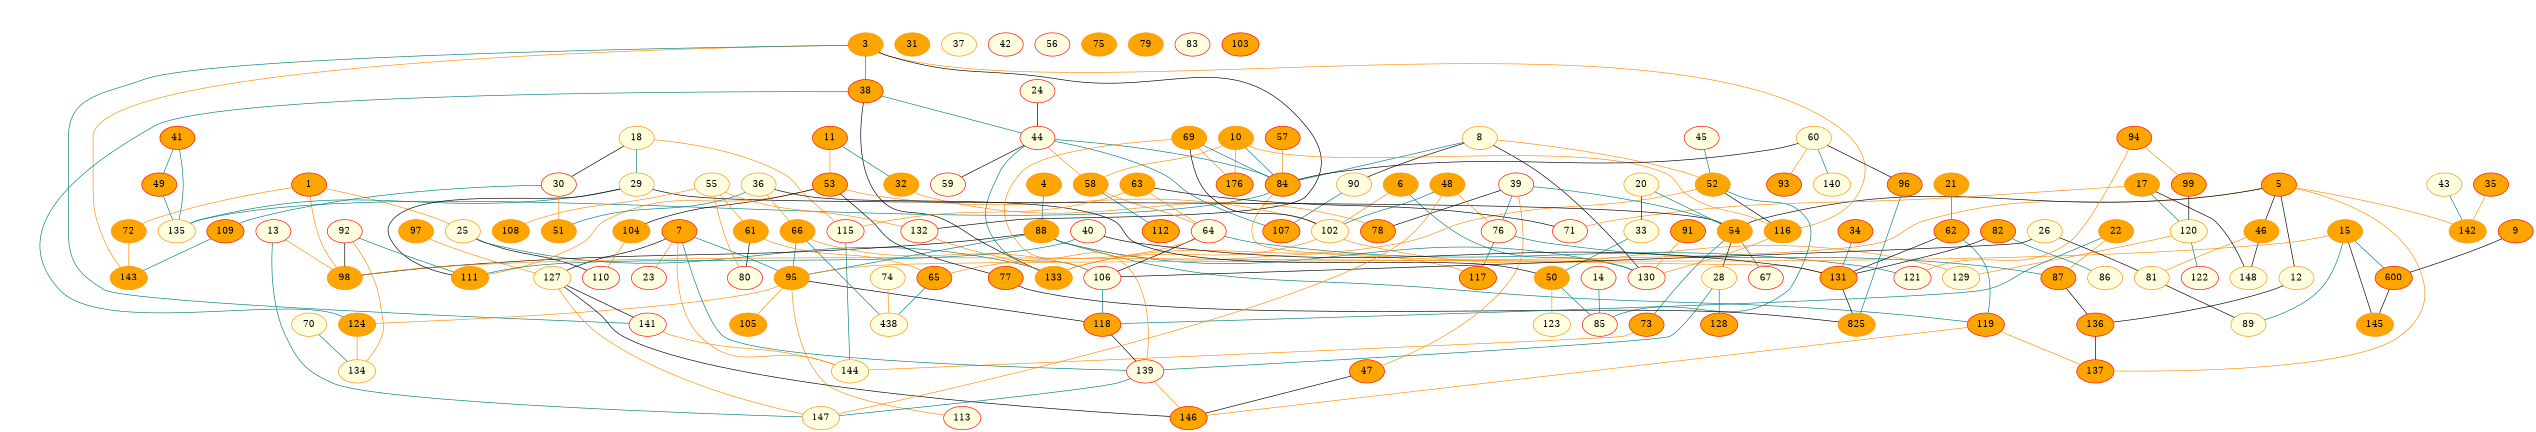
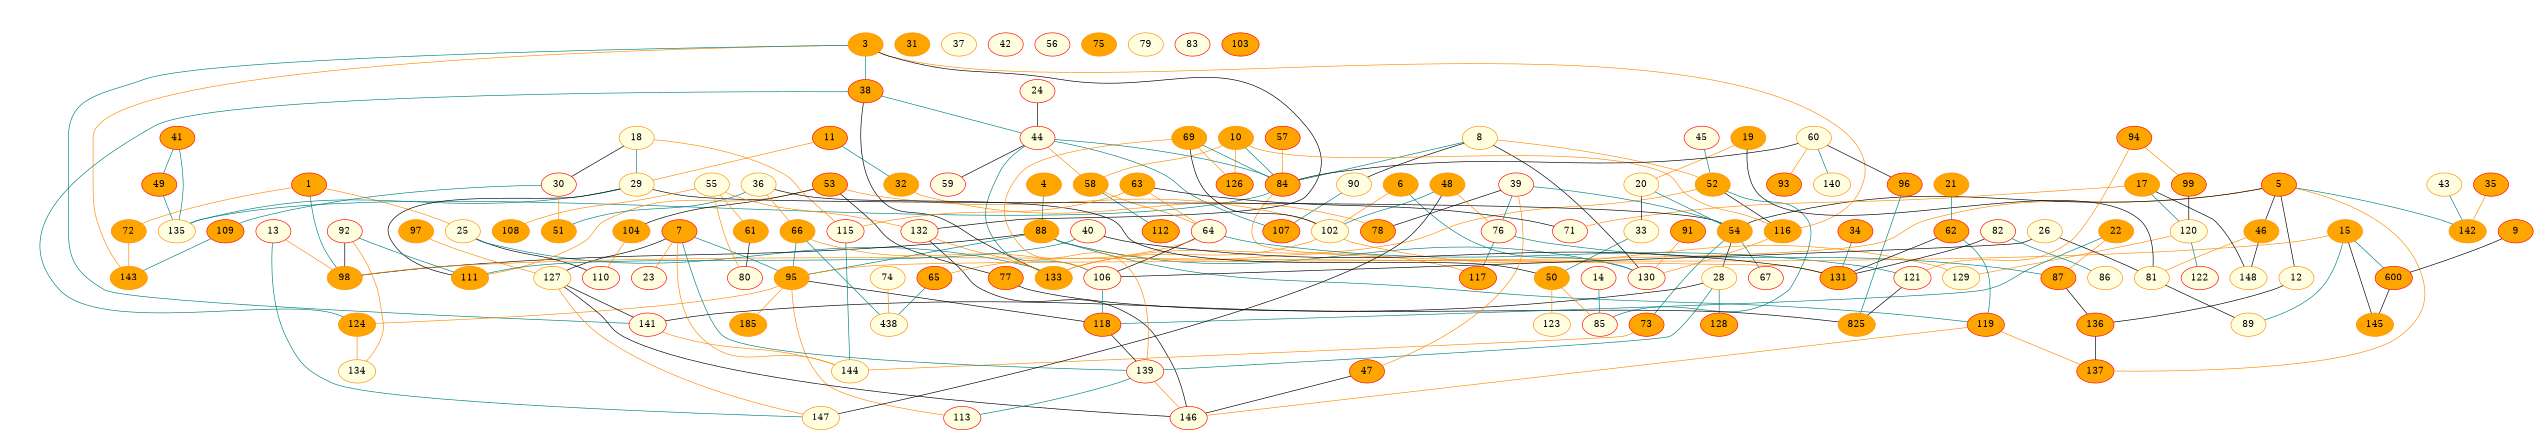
  graph {
    node [color=darkorange fillcolor=orange style=filled]
    edge [color=darkorange]
    25 [fillcolor=lightyellow]
    1 [color=red]
    72
    98
    110 [color=red fillcolor=lightyellow]
    133
    143
    4
    88
    76 [color=red fillcolor=lightyellow]
    87 [color=red]
    117 [color=red]
    3
    38 [color=red]
    116
    132 [color=red fillcolor=lightyellow]
    141 [color=red fillcolor=lightyellow]
    44 [color=red fillcolor=lightyellow]
    124
    130 [color=red fillcolor=lightyellow]
-   146 [color=red]
+   146 [color=red fillcolor=lightyellow]
    144 [fillcolor=lightyellow]
    95
    119 [color=red]
    12 [fillcolor=lightyellow]
    5 [color=red]
    46
    54
    137 [color=red]
    142
    136 [color=red]
    148 [fillcolor=lightyellow]
    81 [fillcolor=lightyellow]
    28 [fillcolor=lightyellow]
    67 [color=red fillcolor=lightyellow]
    73 [color=red]
    118 [color=red]
-   105
+   105 [label=185]
    113 [color=red fillcolor=lightyellow]
    6
    102 [fillcolor=lightyellow]
    129 [fillcolor=lightyellow]
    7 [color=red]
    23 [color=red fillcolor=lightyellow]
    127 [fillcolor=lightyellow]
    139 [color=red fillcolor=lightyellow]
    147 [fillcolor=lightyellow]
    8 [fillcolor=lightyellow]
    52
    84 [color=red]
    90 [fillcolor=lightyellow]
    85 [color=red fillcolor=lightyellow]
    135 [fillcolor=lightyellow]
    131 [color=red]
    107 [color=red]
    n56 [color=red label=600]
    9 [color=red]
    145
    10
    58
-   126 [color=red label=176]
+   126 [color=red]
    64 [color=red fillcolor=lightyellow]
    112 [color=red]
-   70 [fillcolor=lightyellow]
    134 [fillcolor=lightyellow]
    32
    11 [color=red]
    53 [color=red]
    78 [color=red]
    111
    77 [color=red]
    104
    13 [color=red fillcolor=lightyellow]
    14 [color=red fillcolor=lightyellow]
    15
    89 [fillcolor=lightyellow]
    97
    17
    71 [color=red fillcolor=lightyellow]
    120 [fillcolor=lightyellow]
    122 [color=red fillcolor=lightyellow]
    18 [fillcolor=lightyellow]
    29 [fillcolor=lightyellow]
    30 [color=red fillcolor=lightyellow]
    115 [color=red fillcolor=lightyellow]
    51
    109 [color=red]
+   19
    20 [fillcolor=lightyellow]
    33 [fillcolor=lightyellow]
    128 [color=red]
    50
    21
    62 [color=red]
    22
    24 [color=red fillcolor=lightyellow]
    106 [color=red fillcolor=lightyellow]
    59 [color=red fillcolor=lightyellow]
    26 [fillcolor=lightyellow]
    39 [color=red fillcolor=lightyellow]
    47 [color=red]
    99 [color=red]
    31
    123 [fillcolor=lightyellow]
    34 [color=red]
    35 [color=red]
    36 [fillcolor=lightyellow]
    66
    n109 [fillcolor=lightyellow label=438]
    37 [fillcolor=lightyellow]
    40 [color=red fillcolor=lightyellow]
    41 [color=red]
    49 [color=red]
    42 [color=red fillcolor=lightyellow]
    43 [fillcolor=lightyellow]
    45 [color=red fillcolor=lightyellow]
    48
-   82 [color=red]
+   82 [color=red fillcolor=lightyellow]
    86 [fillcolor=lightyellow]
    n120 [label=825]
    55 [fillcolor=lightyellow]
    61
    80 [color=red fillcolor=lightyellow]
    108
    65 [color=red]
    56 [color=red fillcolor=lightyellow]
    57 [color=red]
    121 [color=red fillcolor=lightyellow]
    60 [fillcolor=lightyellow]
    93 [color=red]
    96 [color=red]
    140 [fillcolor=lightyellow]
    63
    69
    74 [fillcolor=lightyellow]
    75
-   79
+   79 [fillcolor=lightyellow]
    83 [color=red fillcolor=lightyellow]
    91 [color=red]
    92 [color=red fillcolor=lightyellow]
    94 [color=red]
    103 [color=red]
    25 -- 110 [color=black]
    25 -- 133 [color=teal]
    1 -- 25
    1 -- 72
-   1 -- 98
+   1 -- 98 [color=teal]
    72 -- 143
    4 -- 88 [color=teal]
    88 -- 98 [color=black]
    88 -- 117
    88 -- 130 [color=teal]
    88 -- 95 [color=teal]
    88 -- 119 [color=teal]
    76 -- 87 [color=teal]
    76 -- 117 [color=teal]
    87 -- 136 [color=black]
    3 -- 143
    3 -- 38 [color=teal]
    3 -- 116
    3 -- 132 [color=black]
    3 -- 141 [color=teal]
    38 -- 133 [color=black]
    38 -- 44 [color=teal]
    38 -- 124 [color=teal]
    116 -- 130
    132 -- 133
+   132 -- 146 [color=black]
    141 -- 144
    44 -- 84 [color=teal]
    44 -- 107 [color=teal]
    44 -- 58
    44 -- 106 [color=teal]
    44 -- 59 [color=black]
    124 -- 134
    95 -- 124
    95 -- 118 [color=black]
    95 -- 105
    95 -- 113
    119 -- 146
    119 -- 137
    12 -- 136 [color=black]
    5 -- 95
    5 -- 12 [color=black]
    5 -- 46 [color=black]
    5 -- 54 [color=black]
    5 -- 137
-   5 -- 142
+   5 -- 142 [color=teal]
    46 -- 148 [color=black]
    46 -- 81
    54 -- 28 [color=black]
    54 -- 67 [color=teal]
    54 -- 73 [color=teal]
    136 -- 137 [color=black]
    81 -- 89 [color=black]
+   28 -- 141 [color=black]
    28 -- 139 [color=teal]
    28 -- 128 [color=teal]
    73 -- 144
    118 -- 139 [color=black]
    6 -- 130 [color=teal]
    6 -- 102
    102 -- 133
    102 -- 129
    7 -- 144
    7 -- 95 [color=teal]
    7 -- 23
    7 -- 127 [color=black]
    7 -- 139 [color=teal]
    127 -- 141 [color=black]
    127 -- 146 [color=black]
    127 -- 147
    139 -- 146
-   139 -- 147 [color=teal]
+   139 -- 113 [color=teal]
    8 -- 130 [color=black]
    8 -- 52
    8 -- 84 [color=teal]
    8 -- 90 [color=black]
    52 -- 133
    52 -- 116 [color=black]
    52 -- 85 [color=teal]
    84 -- 135 [color=teal]
    84 -- 131
    90 -- 107 [color=teal]
    n56 -- 145 [color=black]
    9 -- n56 [color=black]
    10 -- 116
    10 -- 84 [color=teal]
    10 -- 58
    10 -- 126
    58 -- 64
    58 -- 112 [color=teal]
    64 -- 106 [color=black]
    64 -- 65
    64 -- 121 [color=teal]
-   70 -- 134 [color=teal]
    32 -- 78
    11 -- 32 [color=teal]
-   11 -- 53
+   11 -- 29
    53 -- 102
    53 -- 111
    53 -- 77 [color=black]
    53 -- 104 [color=black]
    77 -- n120 [color=black]
    104 -- 110
    13 -- 98
    13 -- 147 [color=teal]
    14 -- 85 [color=teal]
    15 -- 98
    15 -- n56 [color=teal]
    15 -- 145 [color=black]
    15 -- 89 [color=teal]
    97 -- 127
    17 -- 148 [color=black]
    17 -- 71
    17 -- 120 [color=teal]
    120 -- 129
    120 -- 122 [color=teal]
    18 -- 29 [color=teal]
    18 -- 30 [color=black]
    18 -- 115
    29 -- 54 [color=black]
    29 -- 135 [color=teal]
    29 -- 111 [color=black]
    30 -- 51
    30 -- 109 [color=teal]
    115 -- 144 [color=teal]
    109 -- 143 [color=teal]
+   19 -- 81 [color=black]
+   19 -- 20
    20 -- 54 [color=teal]
    20 -- 33 [color=black]
    33 -- 50 [color=teal]
-   50 -- 85 [color=teal]
+   50 -- 85
    50 -- 123
    21 -- 62 [color=teal]
    62 -- 119 [color=teal]
    62 -- 131 [color=black]
    22 -- 87
    22 -- 118 [color=teal]
    24 -- 44 [color=black]
    106 -- 118 [color=teal]
    26 -- 81 [color=black]
    26 -- 106 [color=black]
    39 -- 76 [color=teal]
    39 -- 54 [color=teal]
    39 -- 78 [color=black]
    39 -- 47
    47 -- 146 [color=black]
    99 -- 120 [color=black]
    34 -- 131 [color=teal]
    35 -- 142
    36 -- 51 [color=teal]
    36 -- 50 [color=black]
    36 -- 66
    66 -- 95 [color=teal]
    66 -- 106
    66 -- n109 [color=teal]
    40 -- 131 [color=black]
    40 -- 111 [color=teal]
    41 -- 135 [color=teal]
    41 -- 49 [color=teal]
    49 -- 135 [color=teal]
    43 -- 142 [color=teal]
    45 -- 52 [color=teal]
    48 -- 76
    48 -- 102 [color=teal]
-   48 -- 147
+   48 -- 147 [color=black]
    82 -- 131 [color=black]
    82 -- 86 [color=teal]
    55 -- 132
    55 -- 61
    55 -- 80
    55 -- 108
    61 -- 80 [color=black]
-   61 -- 65
    65 -- n109 [color=teal]
    57 -- 84
-   131 -- n120 [color=black]
+   121 -- n120 [color=black]
    60 -- 84 [color=black]
    60 -- 93
    60 -- 96 [color=black]
    60 -- 140 [color=teal]
    96 -- n120 [color=teal]
    63 -- 64
    63 -- 71 [color=black]
    63 -- 115
    69 -- 102 [color=black]
    69 -- 139
    69 -- 84 [color=teal]
    69 -- 126
    74 -- n109
    91 -- 130
    92 -- 98 [color=black]
    92 -- 134
    92 -- 111 [color=teal]
    94 -- 99
    94 -- 121
  }
